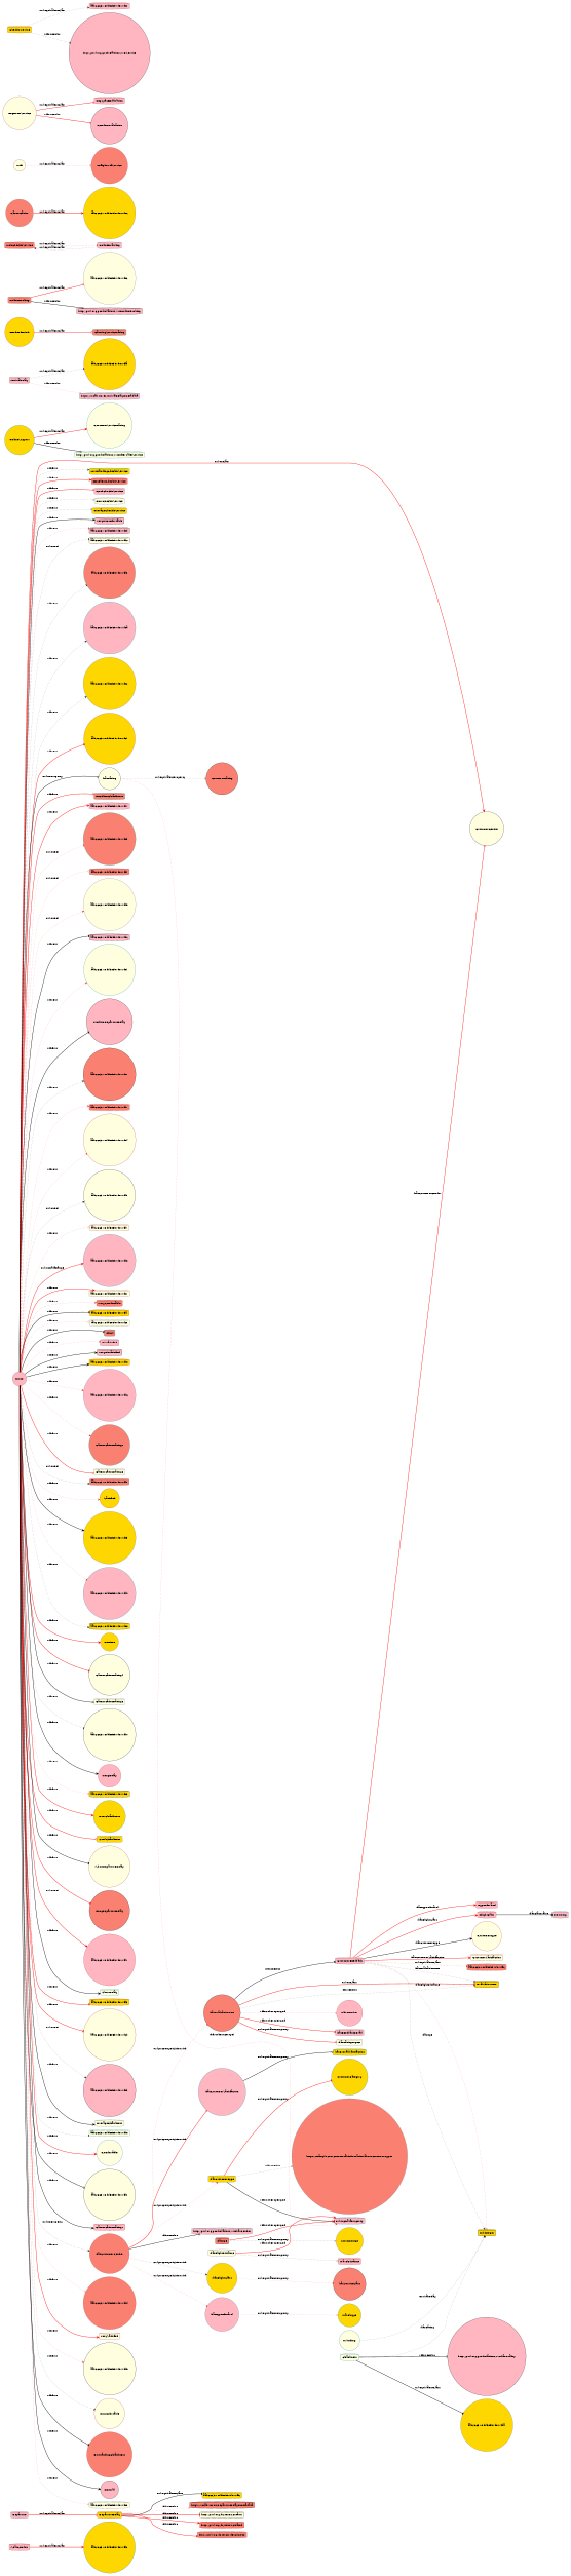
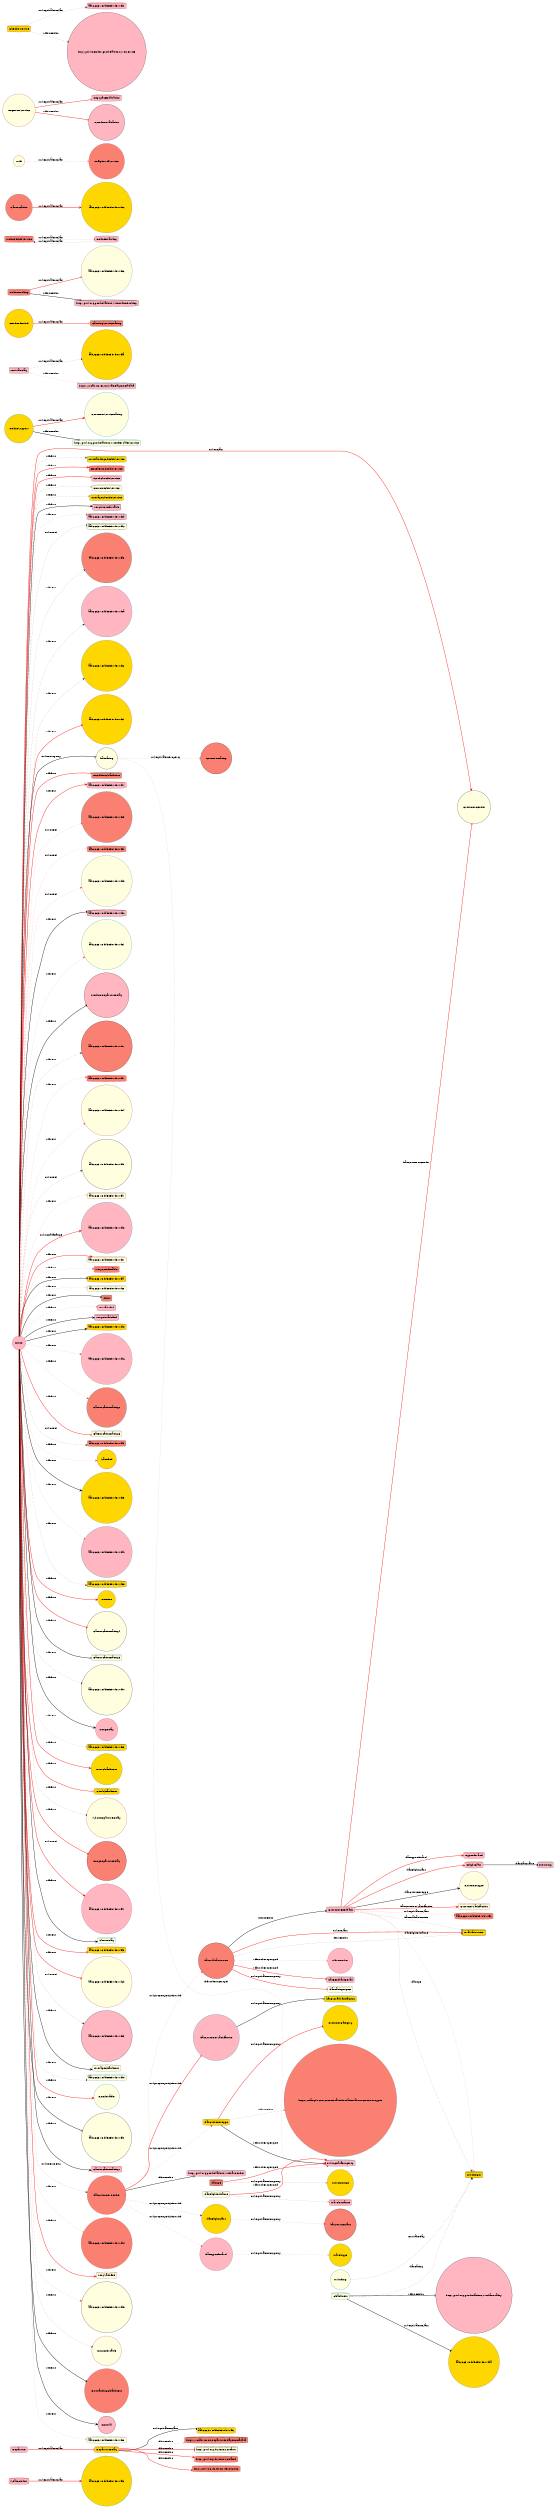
  digraph {
    rankdir=LR
    node [color=brown fillcolor=lightpink shape=cylinder style=filled]
    edge [arrowhead=vee color=red style=bold]
    "aab2663:18dd5e597de:-7ff2" [color=teal fillcolor=gold shape=circle]
    ":SeatComfort"
    ":DepartureDelay" [fillcolor=gold]
    "aab2663:18dd5e597de:-7ff6" [color=gray40 fillcolor=gold]
    "https://vocab.um.es/DepartureDelay#metadata" [color=black fillcolor=salmon]
    "http://purl.org/dc/terms/creator" [color=black fillcolor=lightyellow]
    "http://purl.org/dc/terms/created" [fillcolor=salmon]
    "http://purl.org/dc/terms/description" [color=gray40 fillcolor=salmon]
    ":Departure" [color=gray40]
    ":CustomerFeedback" [color=gray40]
    "aab2663:18dd5e597de:-7ffc" [color=gray40 fillcolor=salmon]
    ":EvaluationItem" [color=black fillcolor=gold]
    ":TypeOfTravel"
    ":FlightClass"
    ":CustomerGender" [color=black fillcolor=lightyellow shape=circle]
    ":CustomerType" [fillcolor=lightyellow shape=circle]
    ":CustomerSatisfaction" [fillcolor=lightyellow]
    "xsd:integer" [color=black fillcolor=gold]
    "xsd:string" [color=teal]
    ":OnlineSupport" [color=teal fillcolor=gold shape=circle]
    ":CustomerServiceRating" [color=teal fillcolor=lightyellow shape=circle]
    "http://purl.org/goodrelations/v1#AfterSalesService" [color=teal fillcolor=lightyellow]
    ":ArrivalDelay" [color=gray40]
    "aab2663:18dd5e597de:-7ffa" [fillcolor=gold shape=circle]
    "https://vocab.um.es/ArrivalDelay#metadata" [color=teal]
    ":FoodAndDrink" [fillcolor=gold shape=circle]
    ":CateringServiceRating" [color=teal fillcolor=salmon]
    ":OnlineBooking" [color=gray40 fillcolor=salmon]
    "aab2663:18dd5e597de:-7fe6" [color=gray40 fillcolor=lightyellow shape=circle]
    "http://purl.org/goodrelations/v1#OnlineBooking" [color=black]
    ":WebCheckinService" [fillcolor=salmon]
    ":OnlineBoarding" [color=gray40]
    ":GateLocation" [color=gray40 fillcolor=salmon shape=circle]
    "aab2663:18dd5e597de:-7fec" [color=gray40 fillcolor=gold shape=circle]
    ":Cleanliness" [color=teal fillcolor=lightyellow]
    "aab2663:18dd5e597de:-7fda" [color=gray40 fillcolor=gold shape=circle]
    "http://purl.org/goodrelations/v1#hasQuality" [color=black shape=circle]
    ":Wifi" [fillcolor=lightyellow shape=circle]
    ":InflightWifiService" [fillcolor=salmon shape=circle]
    ":LegRoomService" [fillcolor=lightyellow shape=circle]
    ":LegSpaceEvaluation"
    ":ComfortEvaluation" [color=black shape=circle]
    ":CheckinService" [fillcolor=gold]
    "aab2663:18dd5e597de:-7fe0"
-   "http://purl.org/goodrelations/v1#Service" [color=black shape=circle]
+   "http://purl.org/goodrelations/v1#Service" [color=black shape=circle label="http://purl.member/goodrelations/v1#Service"]
    ":hasCustomerType" [color=gray40 fillcolor=gold]
    "owl:topDataProperty" [color=teal]
    ":customerCategory" [color=teal fillcolor=gold shape=circle]
    "https://example.com/contextual-information-about-customer-types" [color=gray40 fillcolor=salmon shape=circle]
    NULL [color=gray40 shape=circle]
    ":OutstandingCheckinService" [color=teal fillcolor=gold]
    ":ExcellentCheckinService" [fillcolor=salmon]
    ":GoodCheckinService" [color=gray40]
    ":PoorCheckinService" [color=gray40 fillcolor=lightyellow]
    ":AverageCheckinService" [color=gray40 fillcolor=gold]
    ":VeryUncomfortable" [color=black]
    "aab2663:18dd5e597de:-7fed" [color=black]
    "aab2663:18dd5e597de:-7fd2" [color=black fillcolor=lightyellow]
    "aab2663:18dd5e597de:-7ff8" [color=teal fillcolor=salmon shape=circle]
    "aab2663:18dd5e597de:-7fea" [color=teal shape=circle]
    "aab2663:18dd5e597de:-7fe2" [color=gray40 fillcolor=gold shape=circle]
    "aab2663:18dd5e597de:-7fcf" [fillcolor=gold shape=circle]
    ":hasRating" [color=black fillcolor=lightyellow shape=circle]
    ":ExcellentCleanliness" [color=teal fillcolor=salmon]
    "aab2663:18dd5e597de:-7fd7"
    "aab2663:18dd5e597de:-7fe5" [color=teal fillcolor=salmon shape=circle]
    "aab2663:18dd5e597de:-7fdf" [color=gray40 fillcolor=salmon]
    "aab2663:18dd5e597de:-7fd9" [color=gray40 fillcolor=lightyellow shape=circle]
    "aab2663:18dd5e597de:-7fdc" [color=black]
    "aab2663:18dd5e597de:-7fef" [color=teal fillcolor=lightyellow shape=circle]
    ":MediumDepartureDelay" [color=black shape=circle]
    "aab2663:18dd5e597de:-7fe7" [color=black fillcolor=salmon shape=circle]
    "aab2663:18dd5e597de:-7fd1" [fillcolor=salmon]
    "aab2663:18dd5e597de:-7fe4" [fillcolor=lightyellow shape=circle]
    "aab2663:18dd5e597de:-7ff9" [color=black fillcolor=lightyellow shape=circle]
    "aab2663:18dd5e597de:-7ff7" [fillcolor=lightyellow]
    "aab2663:18dd5e597de:-7fd3" [color=teal shape=circle]
    "aab2663:18dd5e597de:-7fe1" [fillcolor=lightyellow]
    ":VeryComfortable" [fillcolor=salmon]
    "aab2663:18dd5e597de:-7ff4" [fillcolor=gold]
    "aab2663:18dd5e597de:-7fce" [color=gray40 fillcolor=lightyellow]
    "rdf:nil" [color=teal fillcolor=salmon]
    ":Dissatisfied" [color=gray40]
    ":VeryDissatisfied" [color=black]
    "aab2663:18dd5e597de:-7fde" [fillcolor=gold]
    "aab2663:18dd5e597de:-7fd6" [color=gray40 shape=circle]
    ":GateLocationRating2" [color=teal fillcolor=salmon shape=circle]
    ":GateLocationRating3" [color=gray40 fillcolor=lightyellow]
    "aab2663:18dd5e597de:-7ff5" [color=gray40 fillcolor=salmon]
    ":Satisfied" [fillcolor=gold shape=circle]
    "aab2663:18dd5e597de:-7fe9" [color=gray40 fillcolor=gold shape=circle]
    "aab2663:18dd5e597de:-7fdb" [color=teal shape=circle]
    "aab2663:18dd5e597de:-7fee" [color=black fillcolor=gold]
    ":OnTime" [color=gray40 fillcolor=gold shape=circle]
    ":GateLocationRating4" [color=black fillcolor=lightyellow shape=circle]
    ":GateLocationRating5" [color=gray40 fillcolor=lightyellow]
    "aab2663:18dd5e597de:-7fd0" [color=black fillcolor=lightyellow shape=circle]
    ":LongDelay" [shape=circle]
    "aab2663:18dd5e597de:-7fe3" [color=black fillcolor=gold]
    ":PoorCleanliness" [color=teal fillcolor=gold shape=circle]
    ":GoodCleanliness" [color=gray40 fillcolor=gold]
    ":ShortDepartureDelay" [fillcolor=lightyellow shape=circle]
    ":LongDepartureDelay" [color=black fillcolor=salmon shape=circle]
    "aab2663:18dd5e597de:-7ff1" [shape=circle]
    ":ShortDelay" [color=teal fillcolor=lightyellow]
    "aab2663:18dd5e597de:-7ff3" [fillcolor=gold]
    "aab2663:18dd5e597de:-7fcd" [fillcolor=lightyellow shape=circle]
    "aab2663:18dd5e597de:-7feb" [color=black shape=circle]
    ":AverageCleanliness" [color=gray40 fillcolor=lightyellow]
    "aab2663:18dd5e597de:-7fd8" [color=teal fillcolor=lightyellow]
    ":Comfortable" [color=teal fillcolor=lightyellow shape=circle]
    "aab2663:18dd5e597de:-7ff0" [color=black fillcolor=lightyellow shape=circle]
    ":GateLocationRating1"
    ":hasCustomerGender" [fillcolor=salmon shape=circle]
    "aab2663:18dd5e597de:-7fdd" [fillcolor=salmon shape=circle]
    ":VerySatisfied" [fillcolor=lightyellow]
    "aab2663:18dd5e597de:-7fd5" [color=black fillcolor=lightyellow shape=circle]
    ":Uncomfortable" [fillcolor=lightyellow shape=circle]
    ":OutstandingCleanliness" [fillcolor=salmon shape=circle]
    ":Neutral" [color=black shape=circle]
    "aab2663:18dd5e597de:-7fe8" [color=gray40 fillcolor=lightyellow]
    ":customerRating" [color=black fillcolor=salmon shape=circle]
    ":hasFlightClass" [color=gray40 fillcolor=gold shape=circle]
    ":hasTypeOfTravel" [color=gray40 shape=circle]
    ":hasEvaluationItem" [color=black fillcolor=salmon shape=circle]
    ":hasCustomerSatisfaction" [color=teal shape=circle]
    "http://purl.org/goodrelations/v1#hasGender" [color=teal]
    ":hasServiceClass" [color=black fillcolor=salmon shape=circle]
    ":travelType" [color=teal fillcolor=gold shape=circle]
    "rdfs:member" [shape=circle]
    ":hasFeedbackDetail" [color=gray40]
    ":hasRatingAspect" [color=gray40 fillcolor=lightyellow]
    ":hasOverallSatisfaction" [color=teal fillcolor=gold]
    ":hasAge" [color=black fillcolor=salmon]
    ":customerAge" [color=gray40 fillcolor=gold shape=circle]
    ":hasFlightDistance" [color=gray40 fillcolor=lightyellow]
    ":travelDistance"
    "owl:Thing" [color=teal fillcolor=lightyellow shape=circle]
    ":SeatComfort" -> "aab2663:18dd5e597de:-7ff2" [label="owl:equivalentClass"]
    ":DepartureDelay" -> "aab2663:18dd5e597de:-7ff6" [arrowhead=tee color=black label="owl:equivalentClass"]
    ":DepartureDelay" -> "https://vocab.um.es/DepartureDelay#metadata" [arrowhead=odot label="rdfs:seeAlso" style=dotted]
    ":DepartureDelay" -> "http://purl.org/dc/terms/creator" [arrowhead=tee label="rdfs:seeAlso"]
    ":DepartureDelay" -> "http://purl.org/dc/terms/created" [label="rdfs:seeAlso"]
    ":DepartureDelay" -> "http://purl.org/dc/terms/description" [arrowhead=tee label="rdfs:seeAlso"]
    ":Departure" -> ":DepartureDelay" [arrowhead=odot label="owl:equivalentClass"]
    ":CustomerFeedback" -> "aab2663:18dd5e597de:-7ffc" [arrowhead=tee label="owl:equivalentClass" style=dotted]
    ":CustomerFeedback" -> ":EvaluationItem" [arrowhead=tee color=black label=":hasEvaluationItem" style=dotted]
    ":CustomerFeedback" -> ":TypeOfTravel" [label=":hasTypeOfTravel"]
    ":CustomerFeedback" -> ":FlightClass" [label=":hasFlightClass"]
    ":CustomerFeedback" -> ":CustomerGender" [arrowhead=odot label=":hasCustomerGender"]
    ":CustomerFeedback" -> ":CustomerType" [color=black label=":hasCustomerType"]
    ":CustomerFeedback" -> ":CustomerSatisfaction" [label=":hasCustomerSatisfaction"]
    ":CustomerFeedback" -> "xsd:integer" [arrowhead=odot label=":hasFlightDistance" style=dotted]
    ":CustomerFeedback" -> "xsd:integer" [color=black label=":hasAge" style=dotted]
    ":FlightClass" -> "xsd:string" [arrowhead=tee color=black label=":hasClassValue"]
    ":OnlineSupport" -> ":CustomerServiceRating" [label="owl:equivalentClass"]
    ":OnlineSupport" -> "http://purl.org/goodrelations/v1#AfterSalesService" [arrowhead=odot color=black label="rdfs:seeAlso"]
    ":ArrivalDelay" -> "aab2663:18dd5e597de:-7ffa" [arrowhead=tee color=black label="owl:equivalentClass" style=dotted]
    ":ArrivalDelay" -> "https://vocab.um.es/ArrivalDelay#metadata" [arrowhead=odot label="rdfs:seeAlso" style=dotted]
    ":FoodAndDrink" -> ":CateringServiceRating" [arrowhead=odot label="owl:equivalentClass"]
    ":OnlineBooking" -> "aab2663:18dd5e597de:-7fe6" [arrowhead=odot label="owl:equivalentClass"]
    ":OnlineBooking" -> "http://purl.org/goodrelations/v1#OnlineBooking" [arrowhead=odot color=black label="rdfs:seeAlso"]
    ":WebCheckinService" -> ":OnlineBoarding" [arrowhead=tee label="owl:equivalentClass" style=dotted]
    ":OnlineBoarding" -> ":WebCheckinService" [color=black label="owl:equivalentClass" style=dotted]
    ":GateLocation" -> "aab2663:18dd5e597de:-7fec" [label="owl:equivalentClass"]
    ":Cleanliness" -> "xsd:integer" [arrowhead=tee color=black label=":hasRating" style=dotted]
    ":Cleanliness" -> "aab2663:18dd5e597de:-7fda" [arrowhead=tee color=black label="owl:equivalentClass"]
    ":Cleanliness" -> "http://purl.org/goodrelations/v1#hasQuality" [arrowhead=odot color=black label="rdfs:seeAlso"]
    ":Wifi" -> ":InflightWifiService" [arrowhead=odot label="owl:equivalentClass" style=dotted]
    ":LegRoomService" -> ":LegSpaceEvaluation" [arrowhead=odot label="owl:equivalentClass"]
    ":LegRoomService" -> ":ComfortEvaluation" [arrowhead=odot label="rdfs:seeAlso"]
    ":CheckinService" -> "aab2663:18dd5e597de:-7fe0" [color=black label="owl:equivalentClass" style=dotted]
    ":CheckinService" -> "http://purl.org/goodrelations/v1#Service" [arrowhead=tee color=black label="rdfs:seeAlso" style=dotted]
    ":hasCustomerType" -> "owl:topDataProperty" [arrowhead=tee color=black label="rdfs:subPropertyOf"]
    ":hasCustomerType" -> ":customerCategory" [arrowhead=tee label="owl:equivalentProperty"]
    ":hasCustomerType" -> "https://example.com/contextual-information-about-customer-types" [arrowhead=odot color=black label="rdfs:seeAlso" style=dotted]
    NULL -> ":CustomerGender" [label="owl:onClass"]
    NULL -> ":OutstandingCheckinService" [color=black label="rdf:first" style=dotted]
    NULL -> ":ExcellentCheckinService" [label="rdf:first"]
    NULL -> ":GoodCheckinService" [arrowhead=odot label="rdf:first"]
    NULL -> ":PoorCheckinService" [arrowhead=odot color=black label="rdf:first" style=dotted]
    NULL -> ":AverageCheckinService" [arrowhead=odot color=black label="rdf:first" style=dotted]
    NULL -> ":VeryUncomfortable" [color=black label="rdf:first"]
    NULL -> "aab2663:18dd5e597de:-7fed" [arrowhead=tee label="rdf:rest" style=dotted]
    NULL -> "aab2663:18dd5e597de:-7fd2" [arrowhead=tee color=black label="owl:oneOf" style=dotted]
    NULL -> "aab2663:18dd5e597de:-7ff8" [arrowhead=tee color=black label="rdf:rest" style=dotted]
    NULL -> "aab2663:18dd5e597de:-7fea" [color=black label="rdf:rest" style=dotted]
    NULL -> "aab2663:18dd5e597de:-7fe2" [color=black label="rdf:rest" style=dotted]
    NULL -> "aab2663:18dd5e597de:-7fcf" [arrowhead=tee label="rdf:rest"]
    NULL -> ":hasRating" [arrowhead=odot color=black label="owl:onProperty"]
    NULL -> ":ExcellentCleanliness" [arrowhead=odot label="rdf:first"]
    NULL -> "aab2663:18dd5e597de:-7fd7" [label="rdf:rest"]
    NULL -> "aab2663:18dd5e597de:-7fe5" [arrowhead=tee label="owl:oneOf" style=dotted]
    NULL -> "aab2663:18dd5e597de:-7fdf" [arrowhead=odot label="owl:oneOf" style=dotted]
    NULL -> "aab2663:18dd5e597de:-7fd9" [label="owl:oneOf" style=dotted]
    NULL -> "aab2663:18dd5e597de:-7fdc" [arrowhead=tee color=black label="rdf:rest"]
    NULL -> "aab2663:18dd5e597de:-7fef" [label="rdf:rest" style=dotted]
    NULL -> ":MediumDepartureDelay" [arrowhead=tee color=black label="rdf:first"]
    NULL -> "aab2663:18dd5e597de:-7fe7" [color=black label="rdf:rest" style=dotted]
    NULL -> "aab2663:18dd5e597de:-7fd1" [label="rdf:rest" style=dotted]
    NULL -> "aab2663:18dd5e597de:-7fe4" [arrowhead=tee label="rdf:rest" style=dotted]
    NULL -> "aab2663:18dd5e597de:-7ff9" [color=black label="owl:oneOf" style=dotted]
    NULL -> "aab2663:18dd5e597de:-7ff7" [arrowhead=odot label="rdf:rest" style=dotted]
    NULL -> "aab2663:18dd5e597de:-7fd3" [label="owl:onDataRange"]
    NULL -> "aab2663:18dd5e597de:-7fe1" [label="rdf:rest"]
    NULL -> ":VeryComfortable" [label="rdf:first" style=dotted]
    NULL -> "aab2663:18dd5e597de:-7ff4" [arrowhead=tee color=black label="rdf:rest"]
    NULL -> "aab2663:18dd5e597de:-7fce" [arrowhead=odot label="rdf:rest" style=dotted]
    NULL -> "rdf:nil" [arrowhead=tee color=black label="rdf:rest"]
    NULL -> ":Dissatisfied" [arrowhead=tee label="rdf:first" style=dotted]
    NULL -> ":VeryDissatisfied" [color=black label="rdf:first"]
    NULL -> "aab2663:18dd5e597de:-7fde" [color=black label="rdf:rest"]
    NULL -> "aab2663:18dd5e597de:-7fd6" [label="rdf:rest" style=dotted]
    NULL -> ":GateLocationRating2" [label="rdf:first" style=dotted]
    NULL -> ":GateLocationRating3" [arrowhead=odot label="rdf:first"]
    NULL -> "aab2663:18dd5e597de:-7ff5" [color=black label="owl:oneOf" style=dotted]
    NULL -> ":Satisfied" [label="rdf:first" style=dotted]
    NULL -> "aab2663:18dd5e597de:-7fe9" [color=black label="rdf:rest"]
    NULL -> "aab2663:18dd5e597de:-7fdb" [arrowhead=tee label="rdf:rest" style=dotted]
    NULL -> "aab2663:18dd5e597de:-7fee" [color=black label="rdf:rest" style=dotted]
    NULL -> ":OnTime" [label="rdf:first"]
    NULL -> ":GateLocationRating4" [arrowhead=tee label="rdf:first"]
    NULL -> ":GateLocationRating5" [arrowhead=odot color=black label="rdf:first"]
    NULL -> "aab2663:18dd5e597de:-7fd0" [arrowhead=tee color=black label="rdf:rest" style=dotted]
    NULL -> ":LongDelay" [color=black label="rdf:first"]
    NULL -> "aab2663:18dd5e597de:-7fe3" [arrowhead=odot label="rdf:rest" style=dotted]
    NULL -> ":PoorCleanliness" [label="rdf:first"]
    NULL -> ":GoodCleanliness" [arrowhead=odot label="rdf:first"]
-   NULL -> ":ShortDepartureDelay" [arrowhead=tee color=black label="rdf:first"]
+   NULL -> ":ShortDepartureDelay" [arrowhead=tee color=black label="rdf:first" style=dotted]
    NULL -> ":LongDepartureDelay" [arrowhead=tee label="rdf:first"]
    NULL -> "aab2663:18dd5e597de:-7ff1" [label="owl:oneOf"]
    NULL -> ":ShortDelay" [color=black label="rdf:first"]
    NULL -> "aab2663:18dd5e597de:-7ff3" [arrowhead=tee label="rdf:rest"]
    NULL -> "aab2663:18dd5e597de:-7fcd" [arrowhead=tee label="rdf:rest"]
    NULL -> "aab2663:18dd5e597de:-7feb" [color=black label="owl:oneOf" style=dotted]
    NULL -> ":AverageCleanliness" [color=black label="rdf:first"]
    NULL -> "aab2663:18dd5e597de:-7fd8" [arrowhead=tee color=black label="rdf:rest" style=dotted]
    NULL -> ":Comfortable" [label="rdf:first"]
    NULL -> "aab2663:18dd5e597de:-7ff0" [arrowhead=odot color=black label="rdf:rest"]
    NULL -> ":GateLocationRating1" [color=black label="rdf:first"]
    NULL -> ":hasCustomerGender" [color=black label="owl:onProperty" style=dotted]
    NULL -> "aab2663:18dd5e597de:-7fdd" [arrowhead=odot label="rdf:rest" style=dotted]
    NULL -> ":VerySatisfied" [label="rdf:first"]
    NULL -> "aab2663:18dd5e597de:-7fd5" [label="rdf:rest" style=dotted]
    NULL -> ":Uncomfortable" [arrowhead=tee color=black label="rdf:first" style=dotted]
    NULL -> ":OutstandingCleanliness" [arrowhead=tee color=black label="rdf:first"]
    NULL -> ":Neutral" [color=black label="rdf:first"]
    NULL -> "aab2663:18dd5e597de:-7fe8" [arrowhead=odot label="rdf:rest" style=dotted]
    ":hasRating" -> "owl:topDataProperty" [label="rdfs:subPropertyOf" style=dotted]
    ":hasRating" -> ":customerRating" [arrowhead=odot color=black label="owl:equivalentProperty" style=dotted]
    ":hasCustomerGender" -> ":hasCustomerType" [label="owl:propertyDisjointWith" style=dotted]
    ":hasCustomerGender" -> ":hasFlightClass" [color=black label="owl:propertyDisjointWith" style=dotted]
    ":hasCustomerGender" -> ":hasTypeOfTravel" [arrowhead=tee label="owl:propertyDisjointWith" style=dotted]
    ":hasCustomerGender" -> ":hasEvaluationItem" [arrowhead=tee label="owl:propertyDisjointWith" style=dotted]
    ":hasCustomerGender" -> ":hasCustomerSatisfaction" [arrowhead=odot label="owl:propertyDisjointWith"]
    ":hasCustomerGender" -> "http://purl.org/goodrelations/v1#hasGender" [arrowhead=odot color=black label="rdfs:seeAlso"]
    ":hasFlightClass" -> ":hasServiceClass" [arrowhead=tee label="owl:equivalentProperty" style=dotted]
    ":hasTypeOfTravel" -> ":travelType" [arrowhead=odot label="owl:equivalentProperty" style=dotted]
    ":hasEvaluationItem" -> ":CustomerFeedback" [arrowhead=tee color=black label="rdfs:seeAlso"]
    ":hasEvaluationItem" -> ":EvaluationItem" [arrowhead=tee color=black label="rdfs:seeAlso" style=dotted]
    ":hasEvaluationItem" -> ":EvaluationItem" [arrowhead=tee label="owl:onClass"]
    ":hasEvaluationItem" -> "rdfs:member" [arrowhead=odot label="rdfs:subPropertyOf" style=dotted]
    ":hasEvaluationItem" -> ":hasFeedbackDetail" [arrowhead=tee label="rdfs:subPropertyOf"]
    ":hasEvaluationItem" -> ":hasRatingAspect" [arrowhead=odot label="owl:equivalentProperty"]
    ":hasCustomerSatisfaction" -> ":hasOverallSatisfaction" [arrowhead=odot color=black label="owl:equivalentProperty"]
    ":hasAge" -> "owl:topDataProperty" [label="rdfs:subPropertyOf"]
    ":hasAge" -> ":customerAge" [arrowhead=odot color=black label="owl:equivalentProperty" style=dotted]
    ":hasFlightDistance" -> "owl:topDataProperty" [label="rdfs:subPropertyOf"]
    ":hasFlightDistance" -> ":travelDistance" [arrowhead=odot color=black label="owl:equivalentProperty" style=dotted]
    "owl:Thing" -> "xsd:integer" [color=black label=":ArrivalDelay" style=dotted]
  }
